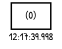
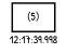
  digraph {
    label="12:17:39.998"
    fontname="Patrick Hand"
-   n1 [color=black fontcolor=black label="(0)" shape=rectangle style=bold fontname="Patrick Hand"]
+   n1 [color=black fontcolor=black label="(5)" shape=rectangle style=bold fontname="Patrick Hand"]
  }
